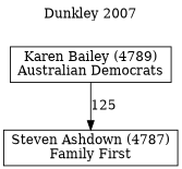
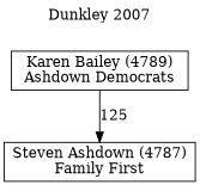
  digraph {
    label="Dunkley 2007"
    labelloc=t
    mclimit=10
    node [shape=box]
    n1 [label="Steven Ashdown (4787)\nFamily First"]
-   n2 [label="Karen Bailey (4789)\nAustralian Democrats"]
+   n2 [label="Karen Bailey (4789)\nAshdown Democrats"]
    n2 -> n1 [label=125]
  }
